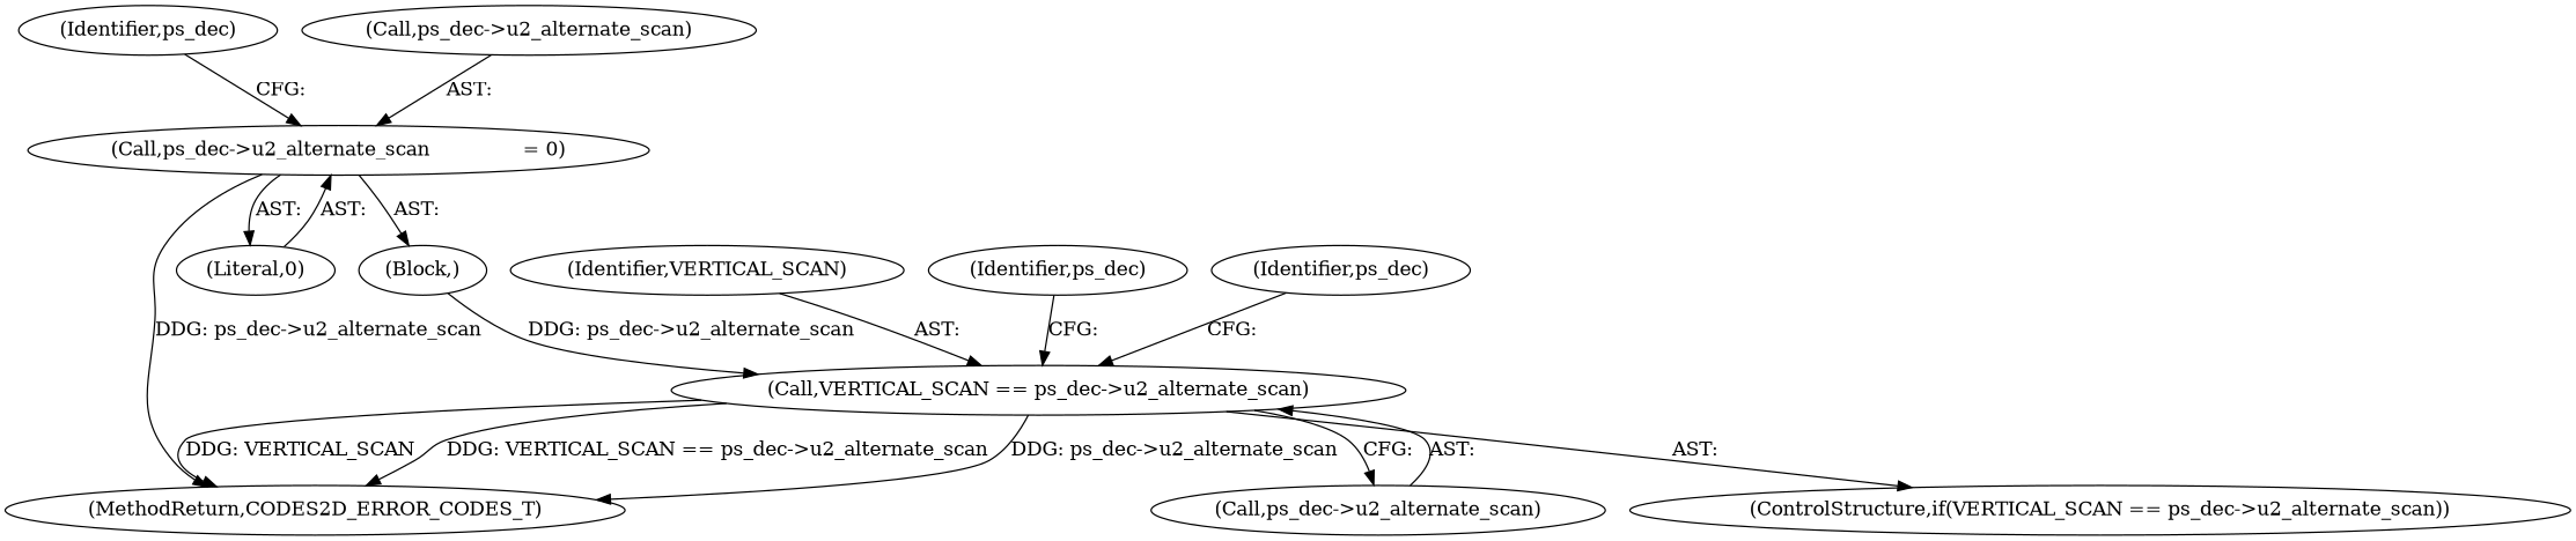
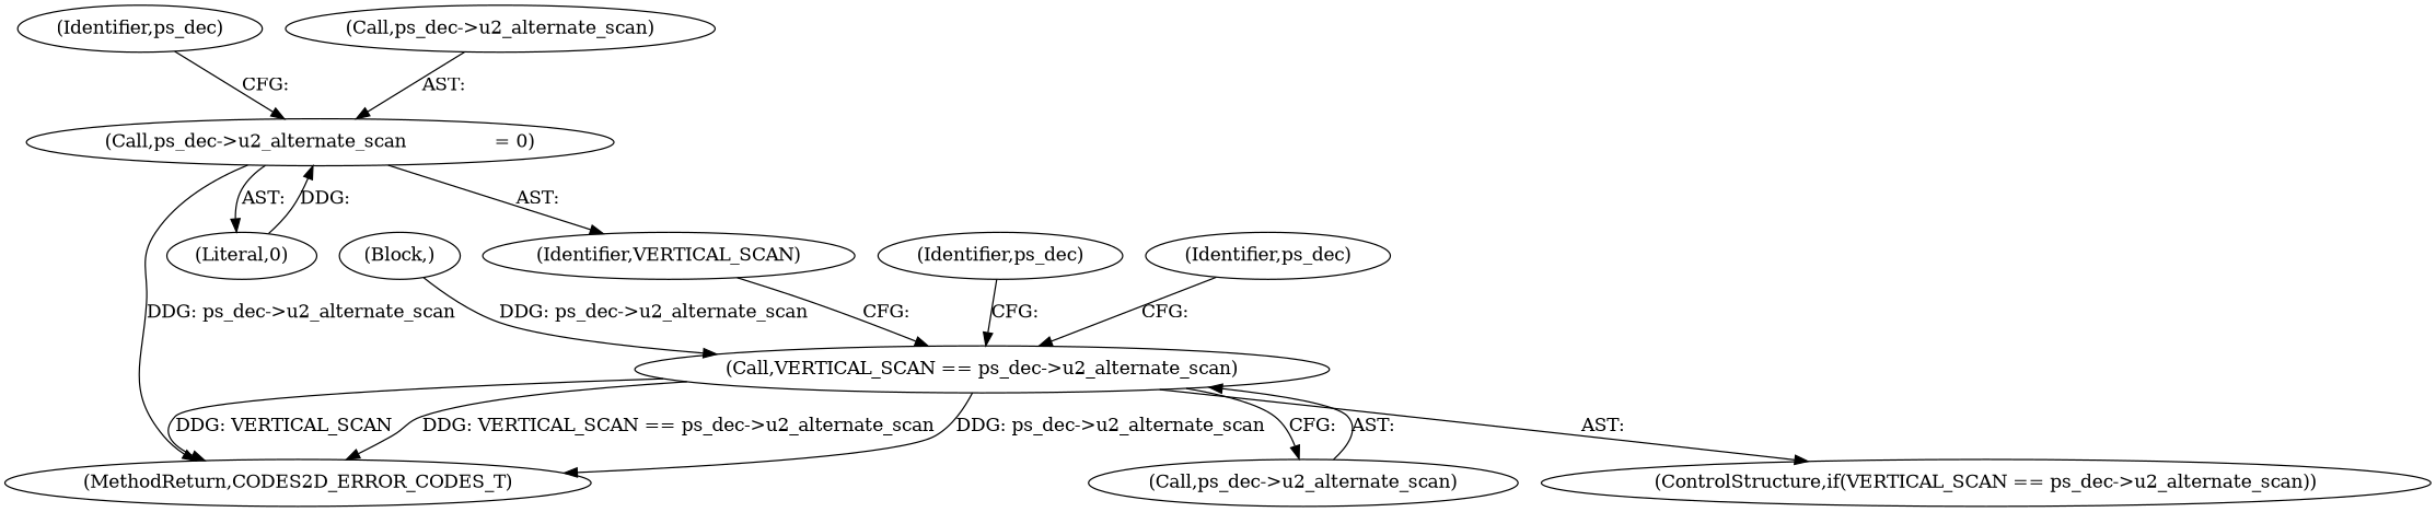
  digraph {
    n1 [label="(Call,VERTICAL_SCAN == ps_dec->u2_alternate_scan)"]
    n2 [label="(ControlStructure,if(VERTICAL_SCAN == ps_dec->u2_alternate_scan))"]
    n3 [label="(Call,ps_dec->u2_alternate_scan)"]
    n4 [label="(MethodReturn,CODES2D_ERROR_CODES_T)"]
    n5 [label="(Call,ps_dec->u2_alternate_scan               = 0)"]
    n6 [label="(Literal,0)"]
    n7 [label="(Block,)"]
    n8 [label="(Identifier,ps_dec)"]
    n9 [label="(Identifier,ps_dec)"]
    n10 [label="(Identifier,ps_dec)"]
    n11 [label="(Identifier,VERTICAL_SCAN)"]
    n12 [label="(Call,ps_dec->u2_alternate_scan)"]
    n1 -> n2 [label="AST: "]
    n1 -> n3 [label="CFG: "]
    n1 -> n4 [label="DDG: VERTICAL_SCAN"]
    n1 -> n4 [label="DDG: VERTICAL_SCAN == ps_dec->u2_alternate_scan"]
    n1 -> n4 [label="DDG: ps_dec->u2_alternate_scan"]
    n3 -> n1 [label="AST: "]
    n5 -> n4 [label="DDG: ps_dec->u2_alternate_scan"]
    n5 -> n6 [label="AST: "]
-   n5 -> n7 [label="AST: "]
-   n6 -> n5 [label="AST: "]
+   n5 -> n11 [label="AST: "]
+   n6 -> n5 [label="DDG: "]
    n7 -> n1 [label="DDG: ps_dec->u2_alternate_scan"]
    n8 -> n1 [label="CFG: "]
    n9 -> n1 [label="CFG: "]
    n10 -> n5 [label="CFG: "]
-   n11 -> n1 [label="AST: "]
+   n11 -> n1 [label="CFG: "]
    n12 -> n5 [label="AST: "]
  }
